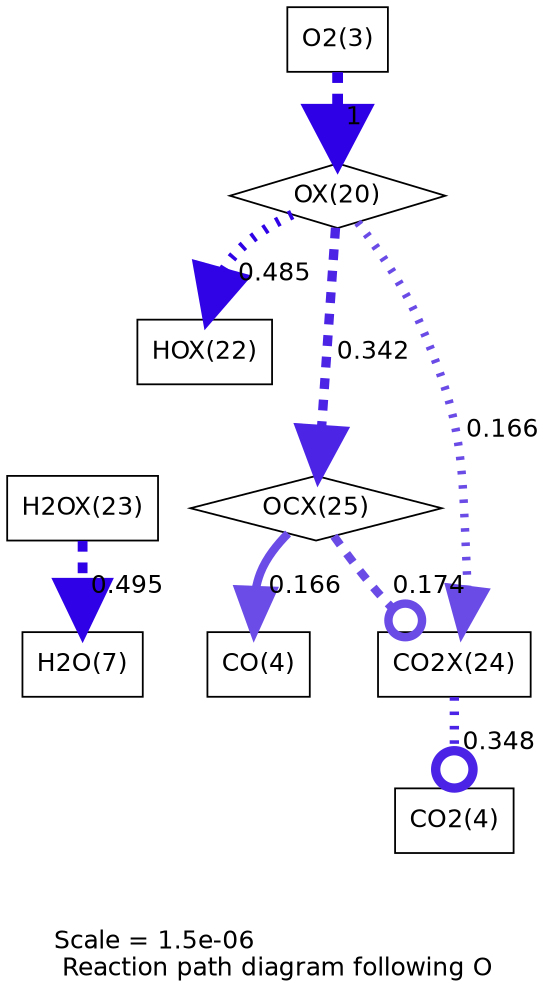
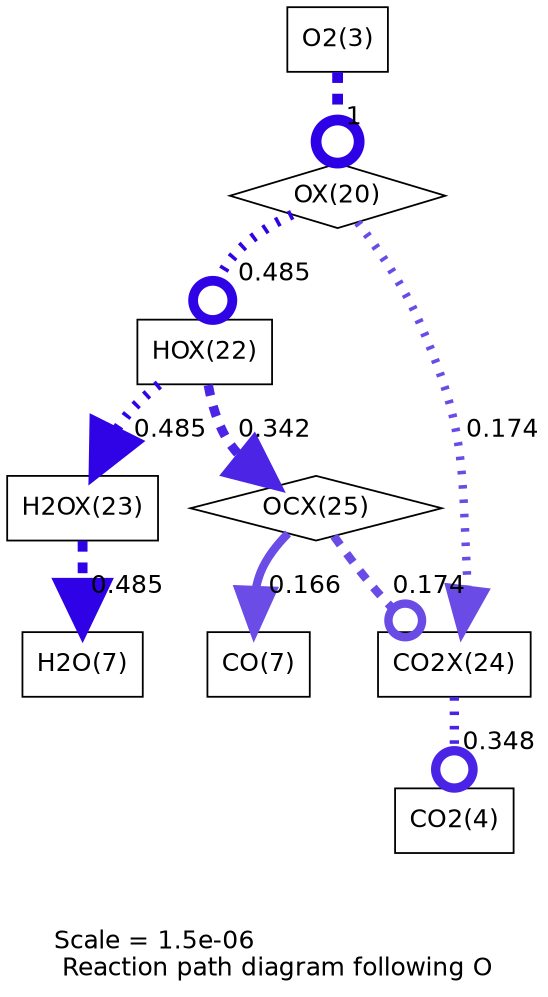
  digraph {
    fontname=Helvetica
    label="Scale = 1.5e-06\l Reaction path diagram following O"
    node [fontname=Helvetica shape=box]
    edge [arrowhead=normal arrowsize=2.73 color="0.7, 0.985, 0.9" fontname=Helvetica penwidth=5.45 style=dashed]
    n1 [label="O2(3)"]
    n2 [label="OX(20)" shape=diamond]
    n3 [label="HOX(22)"]
    n4 [label="OCX(25)" shape=diamond]
    n5 [label="CO2X(24)"]
    n6 [label="H2OX(23)"]
-   n7 [label="CO(4)"]
+   n7 [label="CO(7)"]
    n8 [label="CO2(4)"]
    n9 [label="H2O(7)"]
-   n1 -> n2 [arrowsize=3 color="0.7, 1.5, 0.9" label=" 1" penwidth=6]
-   n2 -> n3 [label=" 0.485" style=dotted]
-   n2 -> n4 [arrowsize=2.6 color="0.7, 0.842, 0.9" label=" 0.342" penwidth=5.19]
-   n2 -> n5 [arrowsize=2.34 color="0.7, 0.674, 0.9" label=" 0.166" penwidth=4.68 style=dotted]
+   n1 -> n2 [arrowhead=odot arrowsize=3 color="0.7, 1.5, 0.9" label=" 1" penwidth=6]
+   n2 -> n3 [arrowhead=odot label=" 0.485" style=dotted]
+   n3 -> n4 [arrowsize=2.6 color="0.7, 0.842, 0.9" label=" 0.342" penwidth=5.19]
+   n2 -> n5 [arrowsize=2.34 color="0.7, 0.674, 0.9" label=" 0.174" penwidth=4.68 style=dotted]
+   n3 -> n6 [label=" 0.485" style=dotted]
    n4 -> n5 [arrowhead=odot arrowsize=2.34 color="0.7, 0.674, 0.9" label=" 0.174" penwidth=4.68]
    n4 -> n7 [arrowsize=2.32 color="0.7, 0.666, 0.9" label=" 0.166" penwidth=4.65 style=solid]
    n5 -> n8 [arrowhead=odot arrowsize=2.6 color="0.7, 0.848, 0.9" label=" 0.348" penwidth=5.2 style=dotted]
-   n6 -> n9 [color="0.7, 0.995, 0.9" label=" 0.495" penwidth=5.47]
+   n6 -> n9 [color="0.7, 0.995, 0.9" label=" 0.485" penwidth=5.47]
  }
